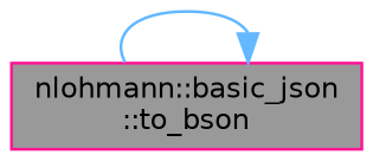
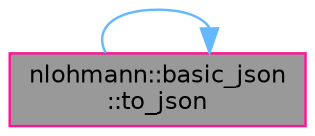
  digraph {
    rankdir=LR
-   n1 [color=deeppink fillcolor=grey60 fontcolor=black fontname=Helvetica fontsize=10 height=0.2 label="nlohmann::basic_json\l::to_bson" shape=box style=filled width=0.4]
+   n1 [color=deeppink fillcolor=grey60 fontcolor=black fontname=Helvetica fontsize=10 height=0.2 label="nlohmann::basic_json\l::to_json" shape=box style=filled width=0.4]
    n1 -> n1 [color=steelblue1 fontname=Helvetica fontsize=10 labelfontname=Helvetica labelfontsize=10 style=solid]
  }
